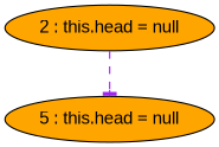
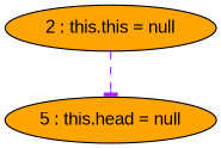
  digraph {
    fontname="Liberation Sans"
    node [style=filled fillcolor=orange fontname="Liberation Sans"]
-   "2 : this.head = null"
+   "2 : this.head = null" [label="2 : this.this = null"]
    "5 : this.head = null"
    "2 : this.head = null" -> "5 : this.head = null" [style=dashed color=purple arrowhead=tee fontname="Liberation Sans"]
  }
